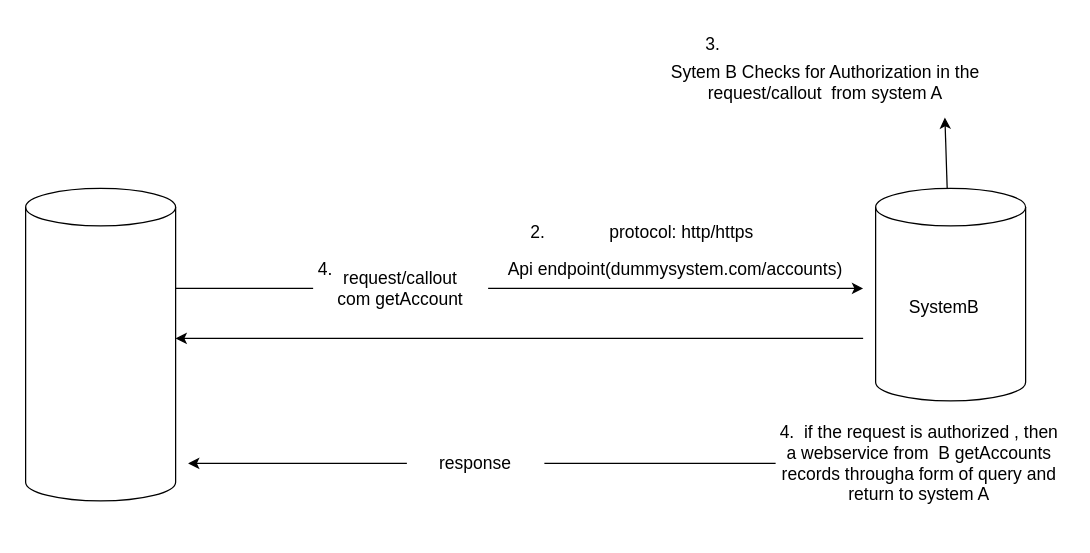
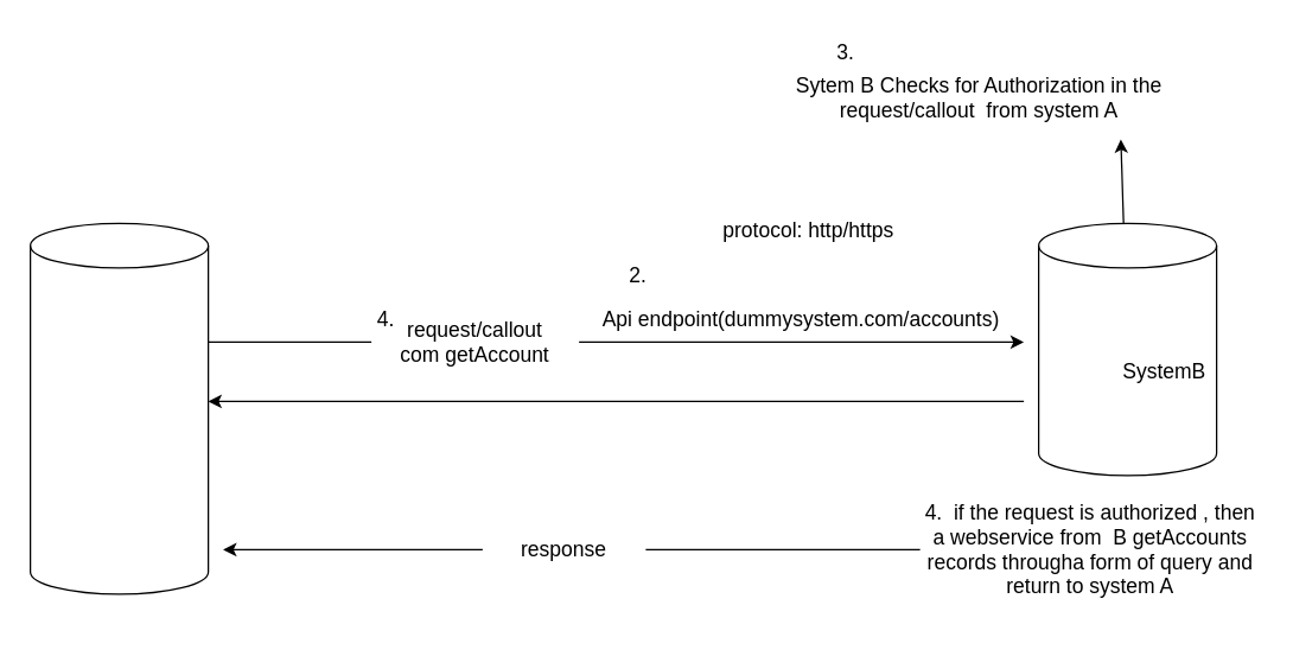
  <mxCell id="0" />
  <mxCell id="1" parent="0" />
  <mxCell id="2" style="edgeStyle=none;html=1;startArrow=none;" edge="1" parent="1" source="6"><mxGeometry relative="1" as="geometry"><mxPoint x="690" y="230" as="targetPoint" /></mxGeometry></mxCell>
  <mxCell id="3" value="" style="shape=cylinder3;whiteSpace=wrap;html=1;boundedLbl=1;backgroundOutline=1;size=15;" vertex="1" parent="1"><mxGeometry x="20" y="150" width="120" height="250" as="geometry" /></mxCell>
  <mxCell id="4" style="edgeStyle=none;html=1;entryX=0.867;entryY=1.067;entryDx=0;entryDy=0;entryPerimeter=0;fontSize=14;" edge="1" parent="1" source="5" target="12"><mxGeometry relative="1" as="geometry" /></mxCell>
  <mxCell id="5" value="" style="shape=cylinder3;whiteSpace=wrap;html=1;boundedLbl=1;backgroundOutline=1;size=15;" vertex="1" parent="1"><mxGeometry x="700" y="150" width="120" height="170" as="geometry" /></mxCell>
  <mxCell id="6" value="&lt;font style=&quot;font-size: 14px&quot;&gt;request/callout&lt;br&gt;com getAccount&lt;br&gt;&lt;/font&gt;" style="text;html=1;strokeColor=none;fillColor=none;align=center;verticalAlign=middle;whiteSpace=wrap;rounded=0;" vertex="1" parent="1"><mxGeometry x="250" y="205" width="140" height="50" as="geometry" /></mxCell>
  <mxCell id="7" value="" style="edgeStyle=none;html=1;entryX=0;entryY=0.5;entryDx=0;entryDy=0;entryPerimeter=0;endArrow=none;" edge="1" parent="1" target="6"><mxGeometry relative="1" as="geometry"><mxPoint x="140" y="230" as="sourcePoint" /><mxPoint x="490" y="190" as="targetPoint" /></mxGeometry></mxCell>
- <mxCell id="8" value="SystemB" style="text;html=1;strokeColor=none;fillColor=none;align=center;verticalAlign=middle;whiteSpace=wrap;rounded=0;fontSize=14;" vertex="1" parent="1"><mxGeometry x="725" y="230" width="60" height="30" as="geometry" /></mxCell>
+ <mxCell id="8" value="SystemB" style="text;html=1;strokeColor=none;fillColor=none;align=center;verticalAlign=middle;whiteSpace=wrap;rounded=0;fontSize=14;" vertex="1" parent="1"><mxGeometry x="755" y="235" width="60" height="30" as="geometry" /></mxCell>
  <mxCell id="9" value="" style="endArrow=classic;html=1;fontSize=14;entryX=1;entryY=0;entryDx=0;entryDy=120;entryPerimeter=0;" edge="1" parent="1" target="3"><mxGeometry width="50" height="50" relative="1" as="geometry"><mxPoint x="690" y="270" as="sourcePoint" /><mxPoint x="260" y="260" as="targetPoint" /><Array as="points" /></mxGeometry></mxCell>
  <mxCell id="10" value="Api endpoint(dummysystem.com/accounts)" style="text;html=1;strokeColor=none;fillColor=none;align=center;verticalAlign=middle;whiteSpace=wrap;rounded=0;fontSize=14;" vertex="1" parent="1"><mxGeometry x="400" y="200" width="280" height="30" as="geometry" /></mxCell>
- <mxCell id="11" value="protocol: http/https" style="text;html=1;strokeColor=none;fillColor=none;align=center;verticalAlign=middle;whiteSpace=wrap;rounded=0;fontSize=14;" vertex="1" parent="1"><mxGeometry x="480" y="170" width="130" height="30" as="geometry" /></mxCell>
+ <mxCell id="11" value="protocol: http/https" style="text;html=1;strokeColor=none;fillColor=none;align=center;verticalAlign=middle;whiteSpace=wrap;rounded=0;fontSize=14;" vertex="1" parent="1"><mxGeometry x="480" y="140" width="130" height="30" as="geometry" /></mxCell>
  <mxCell id="12" value="Sytem B Checks for Authorization in the request/callout&amp;nbsp; from system A" style="text;html=1;strokeColor=none;fillColor=none;align=center;verticalAlign=middle;whiteSpace=wrap;rounded=0;fontSize=14;" vertex="1" parent="1"><mxGeometry x="530" y="40" width="260" height="50" as="geometry" /></mxCell>
  <mxCell id="13" style="edgeStyle=none;html=1;fontSize=14;startArrow=none;" edge="1" parent="1" source="18"><mxGeometry relative="1" as="geometry"><mxPoint x="150" y="370" as="targetPoint" /></mxGeometry></mxCell>
  <mxCell id="14" value="4.&amp;nbsp; if the request is authorized , then a webservice from&amp;nbsp; B getAccounts records througha form of query and return to system A" style="text;html=1;strokeColor=none;fillColor=none;align=center;verticalAlign=middle;whiteSpace=wrap;rounded=0;fontSize=14;" vertex="1" parent="1"><mxGeometry x="620" y="320" width="230" height="100" as="geometry" /></mxCell>
  <mxCell id="15" value="4." style="text;html=1;strokeColor=none;fillColor=none;align=center;verticalAlign=middle;whiteSpace=wrap;rounded=0;fontSize=14;" vertex="1" parent="1"><mxGeometry x="230" y="200" width="60" height="30" as="geometry" /></mxCell>
  <mxCell id="16" value="2." style="text;html=1;strokeColor=none;fillColor=none;align=center;verticalAlign=middle;whiteSpace=wrap;rounded=0;fontSize=14;" vertex="1" parent="1"><mxGeometry x="400" y="170" width="60" height="30" as="geometry" /></mxCell>
  <mxCell id="17" value="3." style="text;html=1;strokeColor=none;fillColor=none;align=center;verticalAlign=middle;whiteSpace=wrap;rounded=0;fontSize=14;" vertex="1" parent="1"><mxGeometry x="540" width="60" height="30" as="geometry" y="20" /></mxCell>
  <mxCell id="18" value="&lt;font style=&quot;font-size: 14px&quot;&gt;response&lt;/font&gt;" style="text;html=1;strokeColor=none;fillColor=none;align=center;verticalAlign=middle;whiteSpace=wrap;rounded=0;" vertex="1" parent="1"><mxGeometry x="325" y="345" width="110" height="50" as="geometry" /></mxCell>
  <mxCell id="19" value="" style="edgeStyle=none;html=1;fontSize=14;endArrow=none;" edge="1" parent="1" source="14" target="18"><mxGeometry relative="1" as="geometry"><mxPoint x="150" y="370" as="targetPoint" /><mxPoint x="590" y="370" as="sourcePoint" /></mxGeometry></mxCell>
